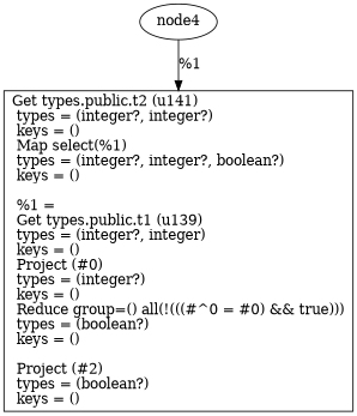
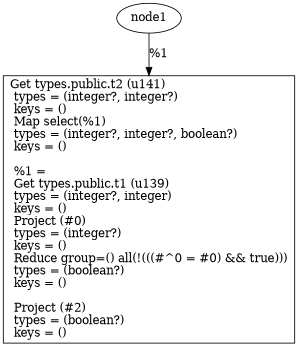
  digraph {
    n1 [label=" Get types.public.t2 (u141)\l  types = (integer?, integer?)\l  keys = ()\l Map select(%1)\l  types = (integer?, integer?, boolean?)\l  keys = ()\l \l  %1 =\l   Get types.public.t1 (u139)\l    types = (integer?, integer)\l    keys = ()\l   Project (#0)\l    types = (integer?)\l    keys = ()\l   Reduce group=() all(!(((#^0 = #0) && true)))\l    types = (boolean?)\l    keys = ()\l \l Project (#2)\l  types = (boolean?)\l  keys = ()\l" shape=record]
-   node1 [label=node4]
+   node1
    node1 -> n1 [label="%1\l"]
  }
